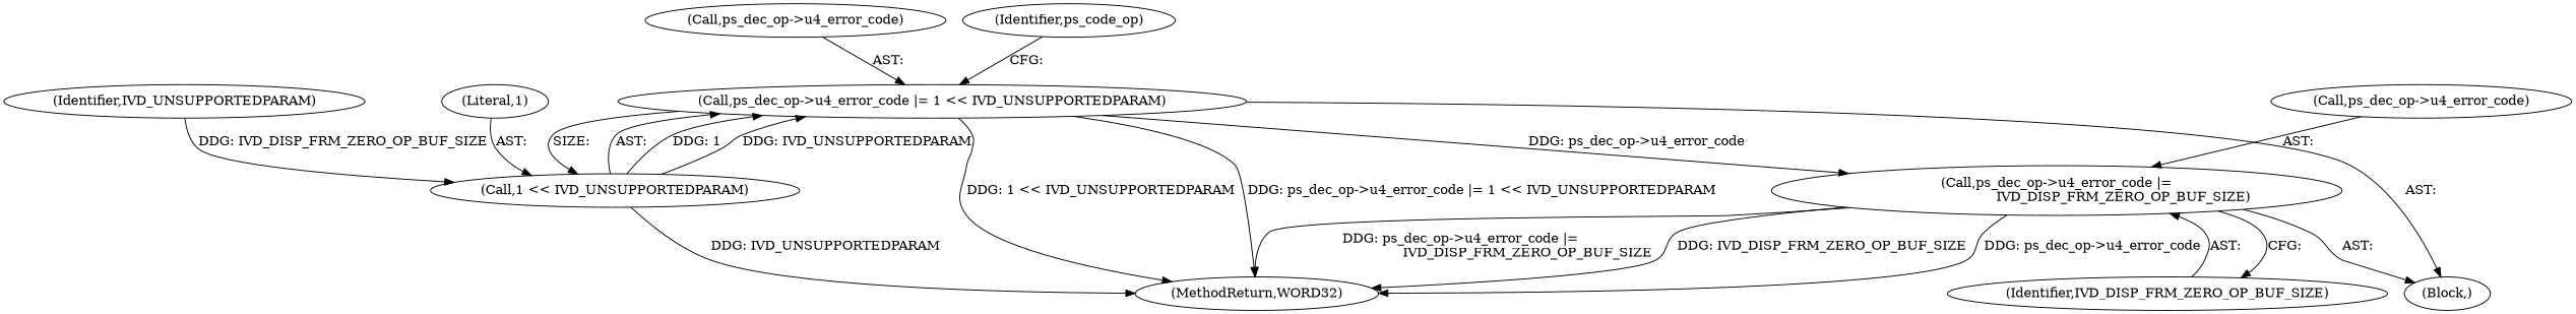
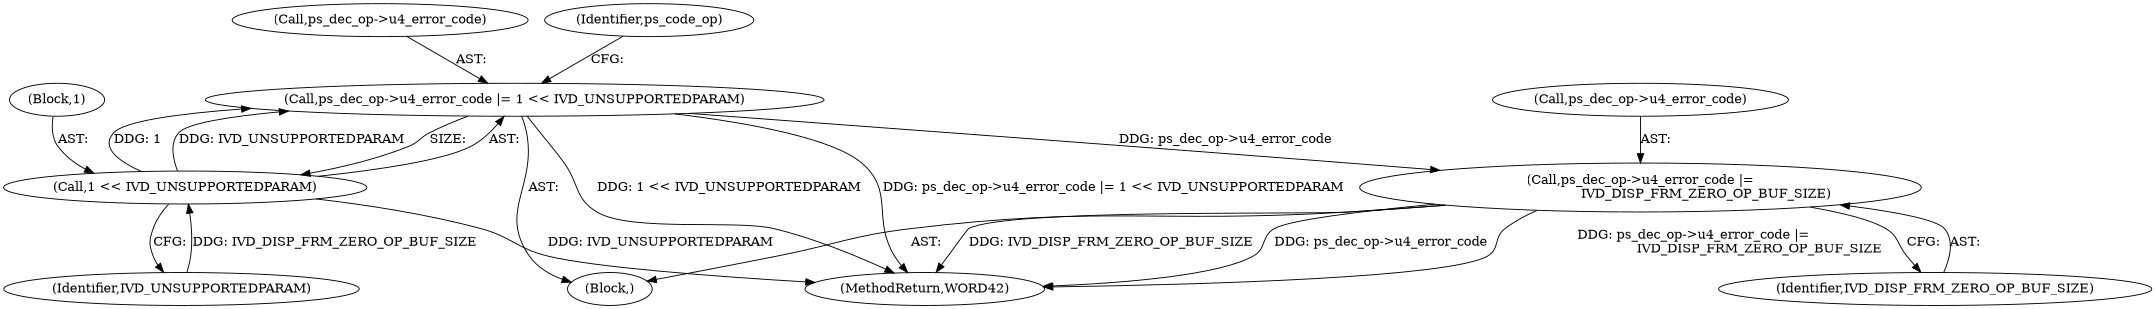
  digraph {
    n1 [label="(Call,ps_dec_op->u4_error_code |=\n                                IVD_DISP_FRM_ZERO_OP_BUF_SIZE)"]
    n2 [label="(Block,)"]
    n3 [label="(Identifier,IVD_DISP_FRM_ZERO_OP_BUF_SIZE)"]
-   n4 [label="(MethodReturn,WORD32)"]
+   n4 [label="(MethodReturn,WORD42)"]
    n5 [label="(Call,ps_dec_op->u4_error_code |= 1 << IVD_UNSUPPORTEDPARAM)"]
    n6 [label="(Call,1 << IVD_UNSUPPORTEDPARAM)"]
    n7 [label="(Identifier,IVD_UNSUPPORTEDPARAM)"]
    n8 [label="(Call,ps_dec_op->u4_error_code)"]
    n9 [label="(Call,ps_dec_op->u4_error_code)"]
-   n10 [label="(Literal,1)"]
+   n10 [label="(Block,1)"]
    n11 [label="(Identifier,ps_code_op)"]
    n1 -> n2 [label="AST: "]
    n1 -> n3 [label="CFG: "]
    n1 -> n4 [label="DDG: IVD_DISP_FRM_ZERO_OP_BUF_SIZE"]
    n1 -> n4 [label="DDG: ps_dec_op->u4_error_code"]
    n1 -> n4 [label="DDG: ps_dec_op->u4_error_code |=\n                                IVD_DISP_FRM_ZERO_OP_BUF_SIZE"]
    n3 -> n1 [label="AST: "]
    n5 -> n1 [label="DDG: ps_dec_op->u4_error_code"]
    n5 -> n2 [label="AST: "]
    n5 -> n4 [label="DDG: 1 << IVD_UNSUPPORTEDPARAM"]
    n5 -> n4 [label="DDG: ps_dec_op->u4_error_code |= 1 << IVD_UNSUPPORTEDPARAM"]
    n5 -> n6 [label="SIZE: "]
    n6 -> n4 [label="DDG: IVD_UNSUPPORTEDPARAM"]
    n6 -> n5 [label="AST: "]
    n6 -> n5 [label="DDG: 1"]
    n6 -> n5 [label="DDG: IVD_UNSUPPORTEDPARAM"]
+   n6 -> n7 [label="CFG: "]
    n7 -> n6 [label="DDG: IVD_DISP_FRM_ZERO_OP_BUF_SIZE"]
    n8 -> n5 [label="AST: "]
    n9 -> n1 [label="AST: "]
    n10 -> n6 [label="AST: "]
    n11 -> n5 [label="CFG: "]
  }
